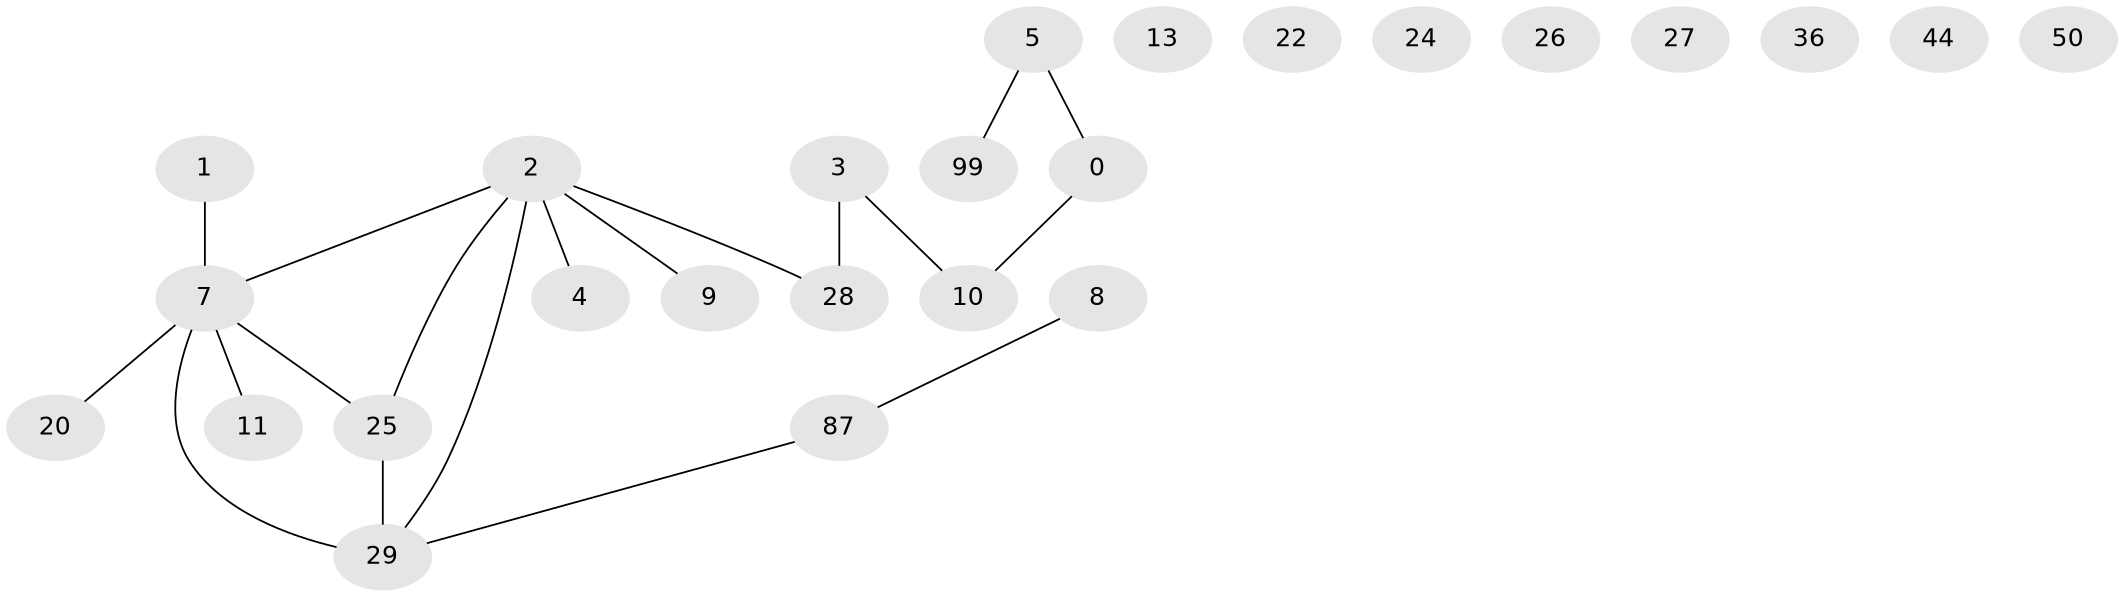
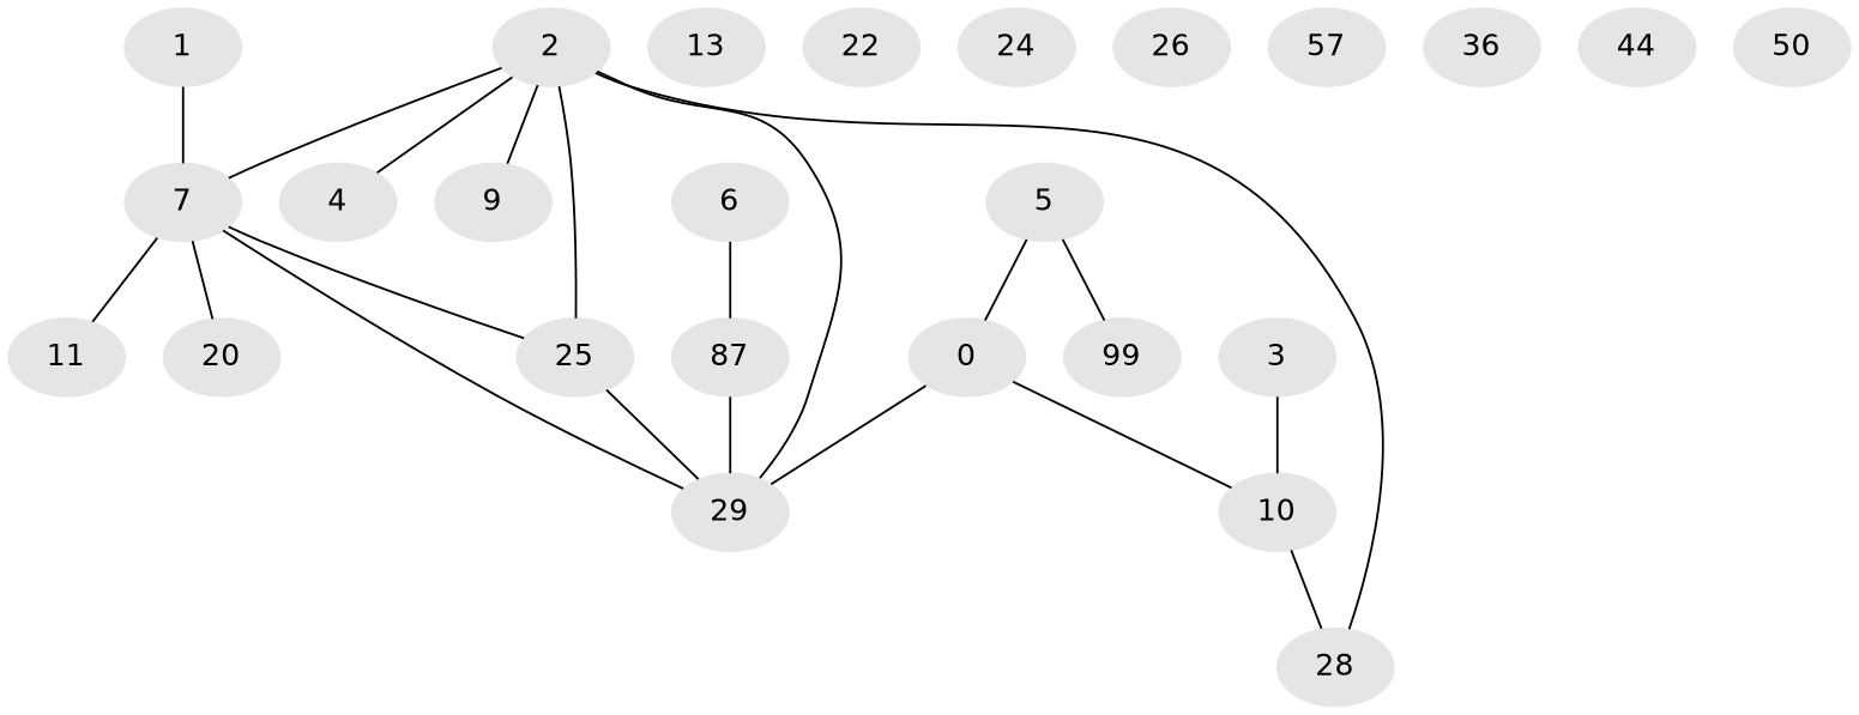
  graph {
    fontname="DejaVu Sans"
    node [color=gray90 fontname="DejaVu Sans" style=filled]
    edge [fontname="DejaVu Sans"]
    1 [super="+49+14"]
    7 [super="+48"]
    25
    29 [super="+31+41+35"]
    11
    20
    2 [super="+30+39+16"]
    4 [super="+23"]
    9
    28 [super="+37+32"]
    10 [super="+12"]
    3
    n13 [label=0 super="+21"]
    5
    n15 [label=99]
-   6 [super="+18" label=8]
+   6 [super="+18"]
    n17 [label=87 super="+43"]
    13
    22
    24 [super="+53"]
    26
-   27
+   27 [label=57]
    36
    n24 [label=44]
    50
    1 -- 7 [weight=2]
    7 -- 25
    7 -- 29 [weight=2]
    7 -- 11
    7 -- 20
    25 -- 29
    2 -- 7
    2 -- 25
    2 -- 29
    2 -- 4
    2 -- 9
    2 -- 28
-   3 -- 28
+   10 -- 28
    3 -- 10
+   n13 -- 29 [weight=2]
    n13 -- 10
    5 -- n13
    5 -- n15
    6 -- n17
    n17 -- 29
  }
